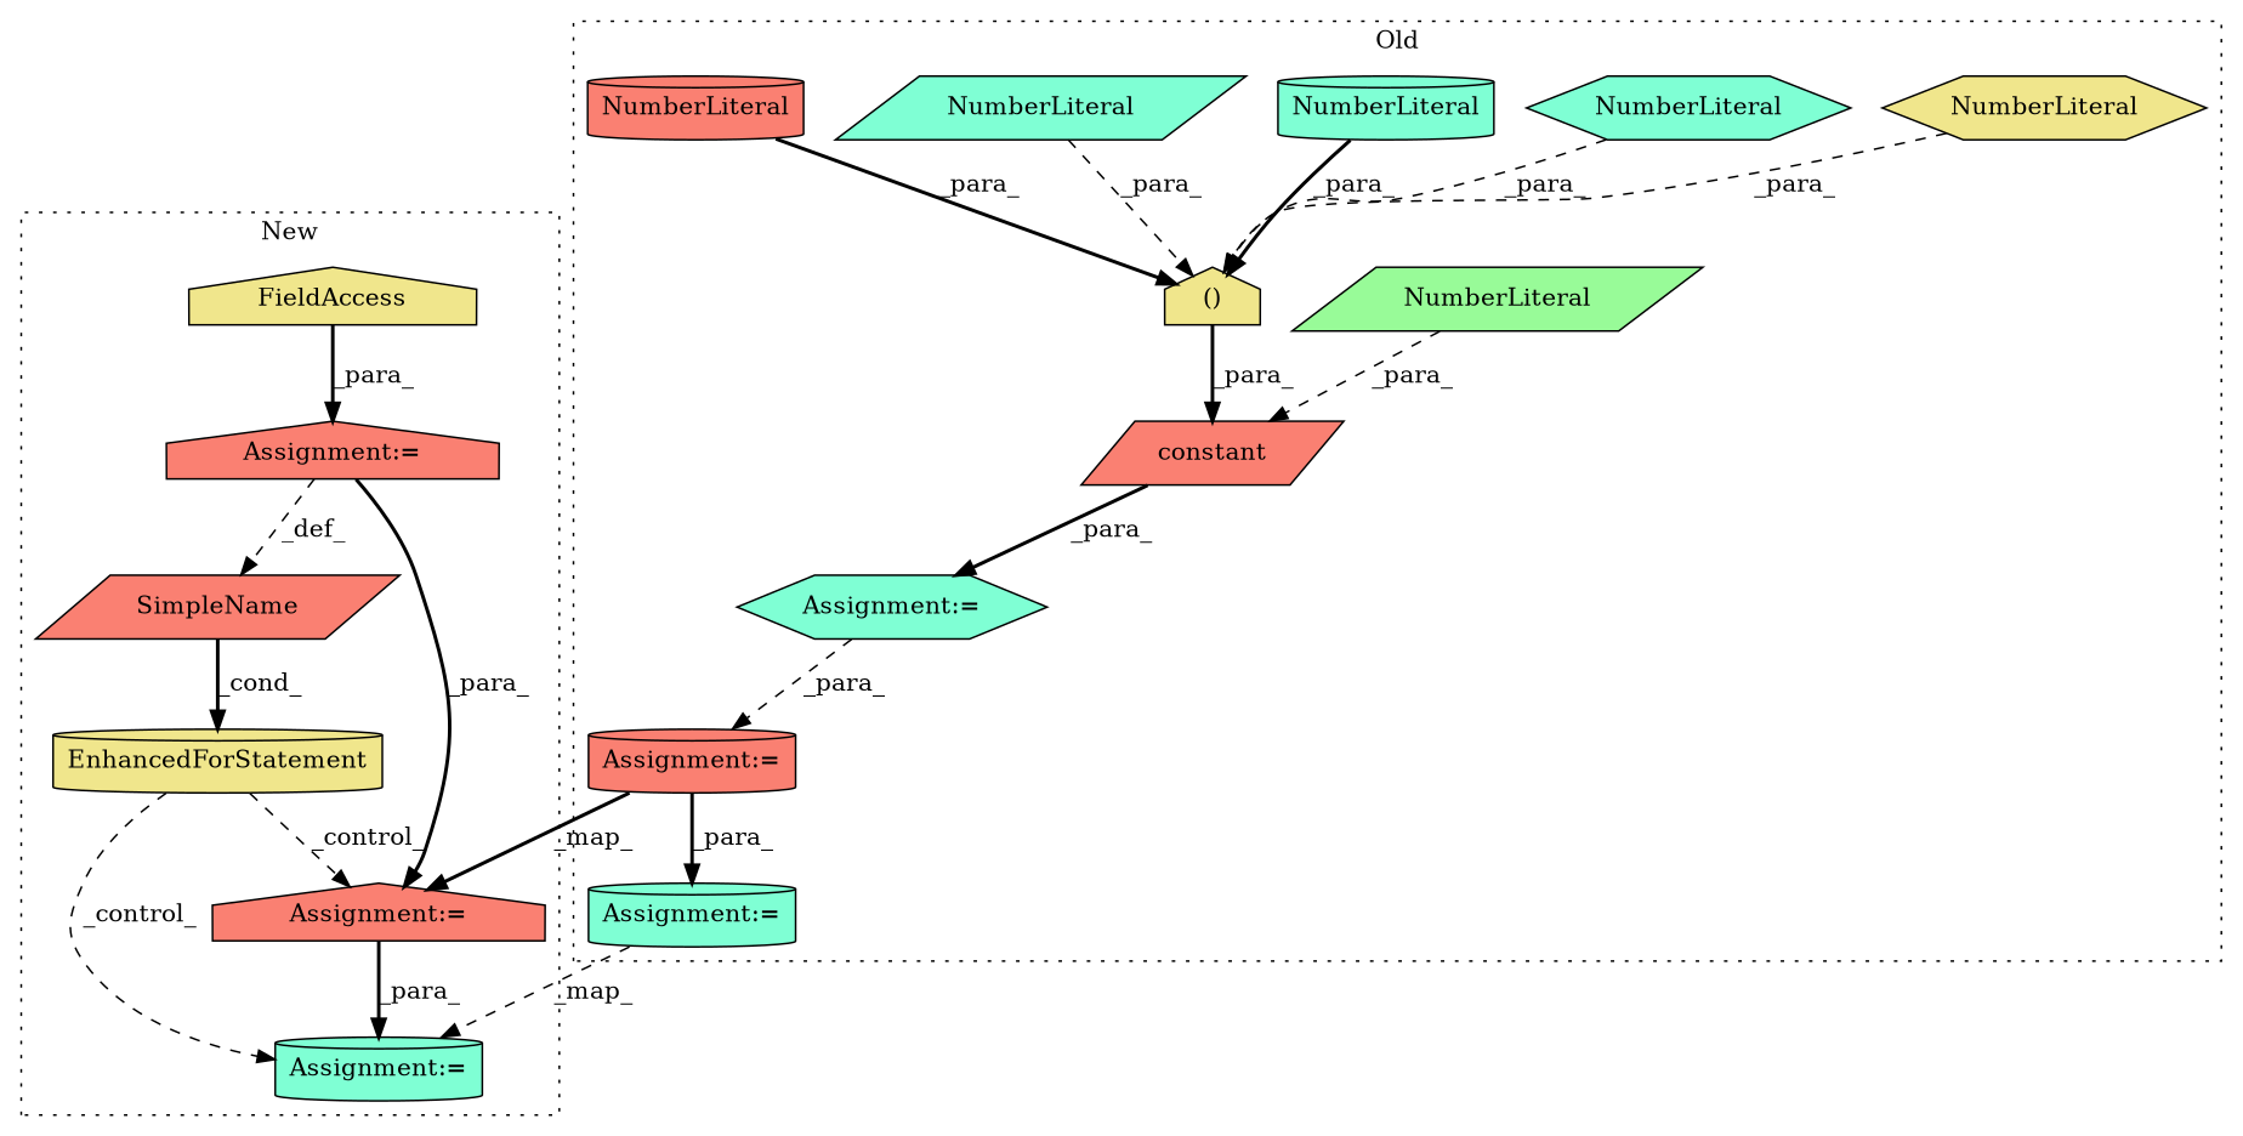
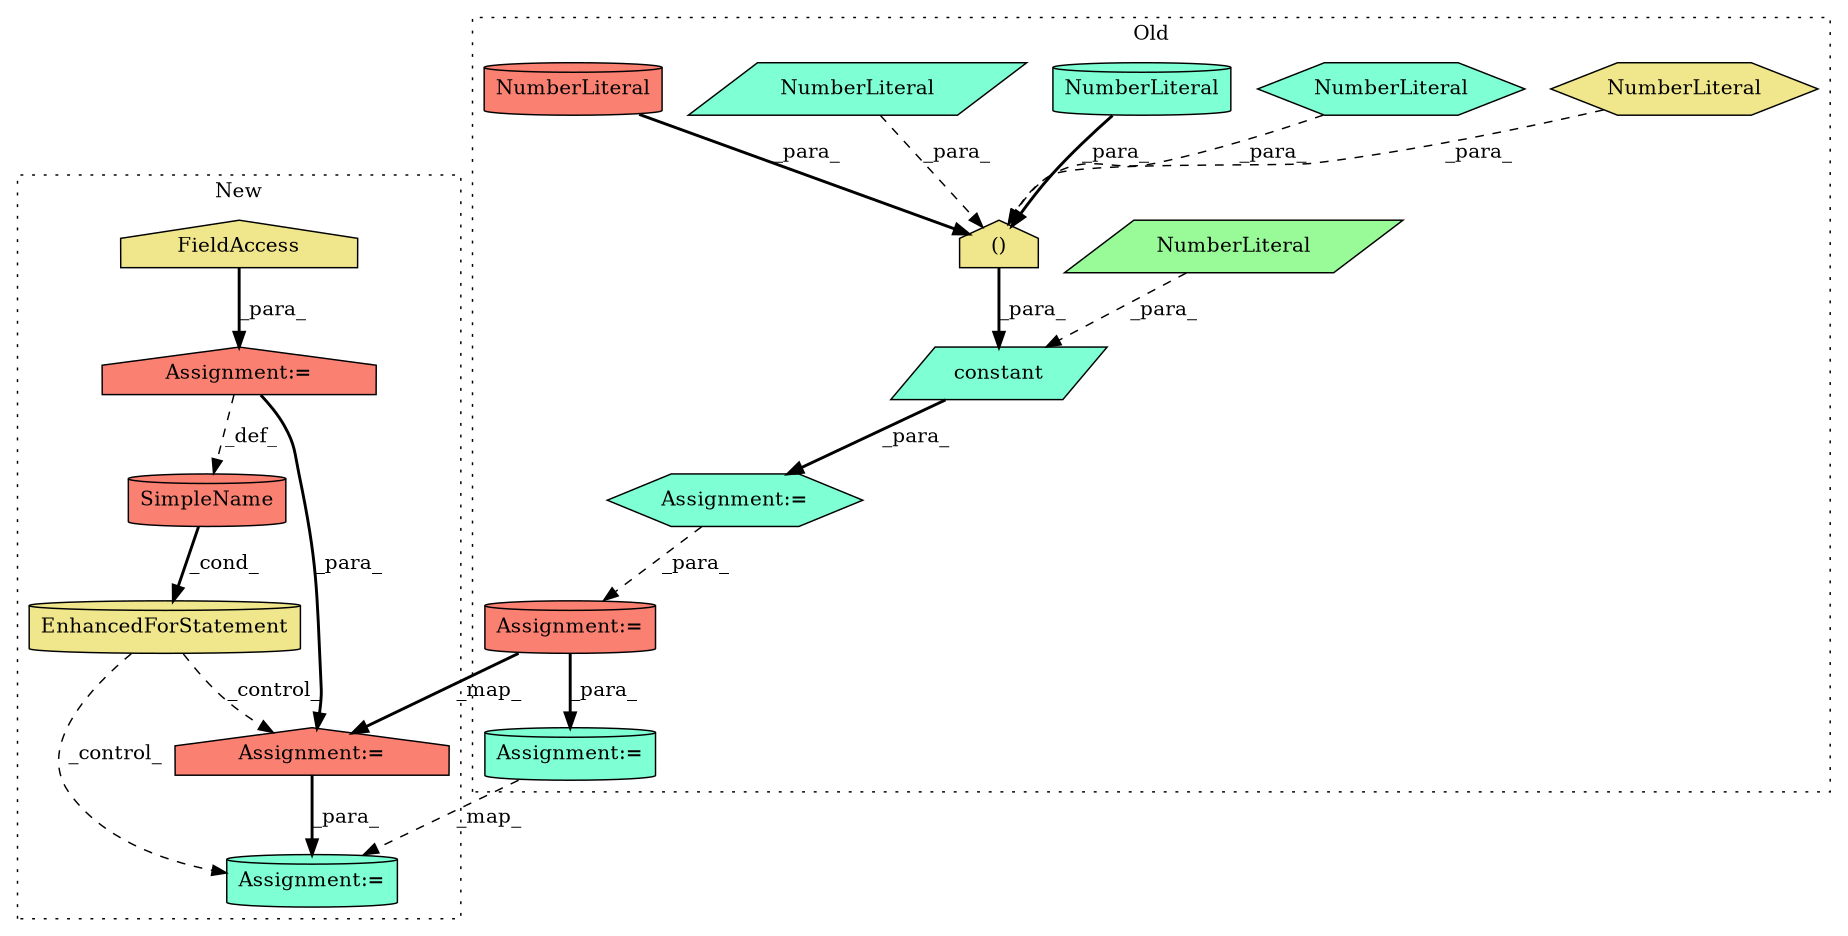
  digraph {
    node [a=7 fillcolor=salmon l=1 s=1722 shape=cylinder style=filled]
    edge [style=bold]
-   n1 [a=32 l="9,2" label=constant s="1706,1779" shape=parallelogram]
+   n1 [a=32 fillcolor=aquamarine l="9,2" label=constant s="1706,1779" shape=parallelogram]
    n2 [fillcolor=aquamarine label="Assignment:=" s=1694 shape=hexagon]
    n3 [a=34 fillcolor=palegreen label=NumberLiteral s=1715 shape=parallelogram]
    n4 [a=106 fillcolor=khaki l=57 label="()" shape=house]
    n5 [a=34 fillcolor=khaki label=NumberLiteral shape=hexagon]
    n6 [a=34 fillcolor=aquamarine label=NumberLiteral s=1764 shape=hexagon]
    n7 [a=34 fillcolor=aquamarine label=NumberLiteral s=1778]
    n8 [a=34 fillcolor=aquamarine label=NumberLiteral s=1736 shape=parallelogram]
    n9 [a=34 label=NumberLiteral s=1750]
    n10 [fillcolor=aquamarine label="Assignment:=" s=1832]
    n11 [label="Assignment:=" s=1791]
    n12 [a=70 fillcolor=khaki l="53,2" label=EnhancedForStatement s="2218,2297"]
    n13 [l="53,2" label="Assignment:=" s="2218,2297" shape=house]
    n14 [a=22 fillcolor=khaki l=13 label=FieldAccess s=2284 shape=house]
-   n15 [a=42 l=6 label=SimpleName s=2275 shape=parallelogram]
+   n15 [a=42 l=6 label=SimpleName s=2275]
    n16 [fillcolor=aquamarine label="Assignment:=" s=2354]
    n17 [label="Assignment:=" s=2311 shape=house]
    subgraph cluster_1 {
      label=Old
      style=dotted
      n1
      n2
      n3
      n4
      n5
      n6
      n7
      n8
      n9
      n10
      n11
    }
    subgraph cluster_2 {
      label=New
      style=dotted
      n12
      n13
      n14
      n15
      n16
      n17
    }
    n1 -> n2 [label=_para_]
    n2 -> n11 [label=_para_ style=dashed]
    n3 -> n1 [label=_para_ style=dashed]
    n4 -> n1 [label=_para_]
    n5 -> n4 [label=_para_ style=dashed]
    n6 -> n4 [label=_para_ style=dashed]
    n7 -> n4 [label=_para_]
    n8 -> n4 [label=_para_ style=dashed]
    n9 -> n4 [label=_para_]
    n10 -> n16 [label=_map_ style=dashed]
    n11 -> n10 [label=_para_]
    n11 -> n17 [label=_map_]
    n12 -> n16 [label=_control_ style=dashed]
    n12 -> n17 [label=_control_ style=dashed]
    n13 -> n15 [label=_def_ style=dashed]
    n13 -> n17 [label=_para_]
    n14 -> n13 [label=_para_]
    n15 -> n12 [label=_cond_]
    n17 -> n16 [label=_para_]
  }
